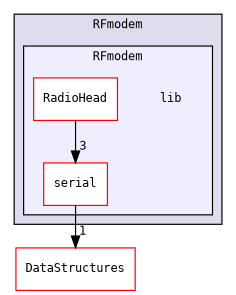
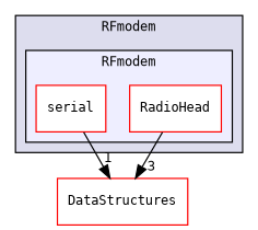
  digraph {
    compound=true
    fontname="DejaVu Sans Mono"
    node [fontname="DejaVu Sans Mono" fontsize=10 shape=box color=red fillcolor=white style=filled]
    edge [labeldistance=1.5 labelfontname=Helvetica labelfontsize=10 fontname="DejaVu Sans Mono"]
-   n1 [label=lib shape=plaintext color="" fillcolor="" style=""]
    n2 [label=RadioHead]
    n3 [label=serial]
    n4 [label=DataStructures]
    subgraph cluster_1 {
      bgcolor="#ddddee"
      fontsize=10
      label=RFmodem
      pencolor=black
      subgraph cluster_2 {
        bgcolor="#eeeeff"
        fontsize=10
        pencolor=black
-       n1
        n2
        n3
      }
    }
-   n2 -> n3 [headlabel=3]
+   n2 -> n4 [headlabel=3]
    n3 -> n4 [headlabel=1]
  }
